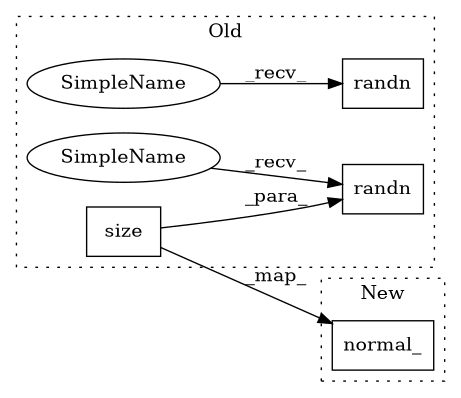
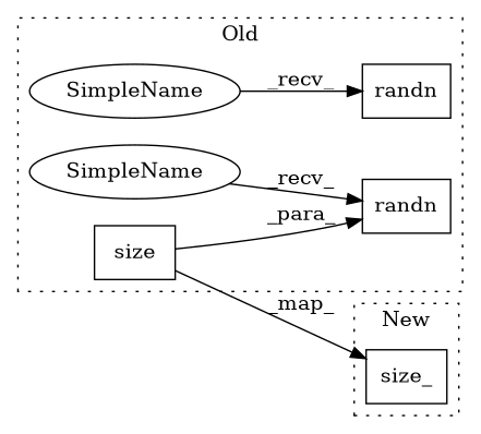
  digraph {
    rankdir=LR
    node [a=32 l="6,1" shape=box]
    n1 [l=6 label=size s=1150]
    n2 [label=randn s="1126,1174"]
    n3 [label=randn s="1015,1067"]
    n4 [a=42 l=5 label=SimpleName s=1120 shape=ellipse]
    n5 [a=42 l=5 label=SimpleName s=1009 shape=ellipse]
-   n6 [l=9 label=normal_ s=1077]
+   n6 [l=9 label=size_ s=1077]
    subgraph cluster_1 {
      label=Old
      style=dotted
      n1
      n2
      n3
      n4
      n5
    }
    subgraph cluster_2 {
      label=New
      style=dotted
      n6
    }
    n1 -> n2 [label=_para_]
    n1 -> n6 [label=_map_]
    n4 -> n2 [label=_recv_]
    n5 -> n3 [label=_recv_]
  }
